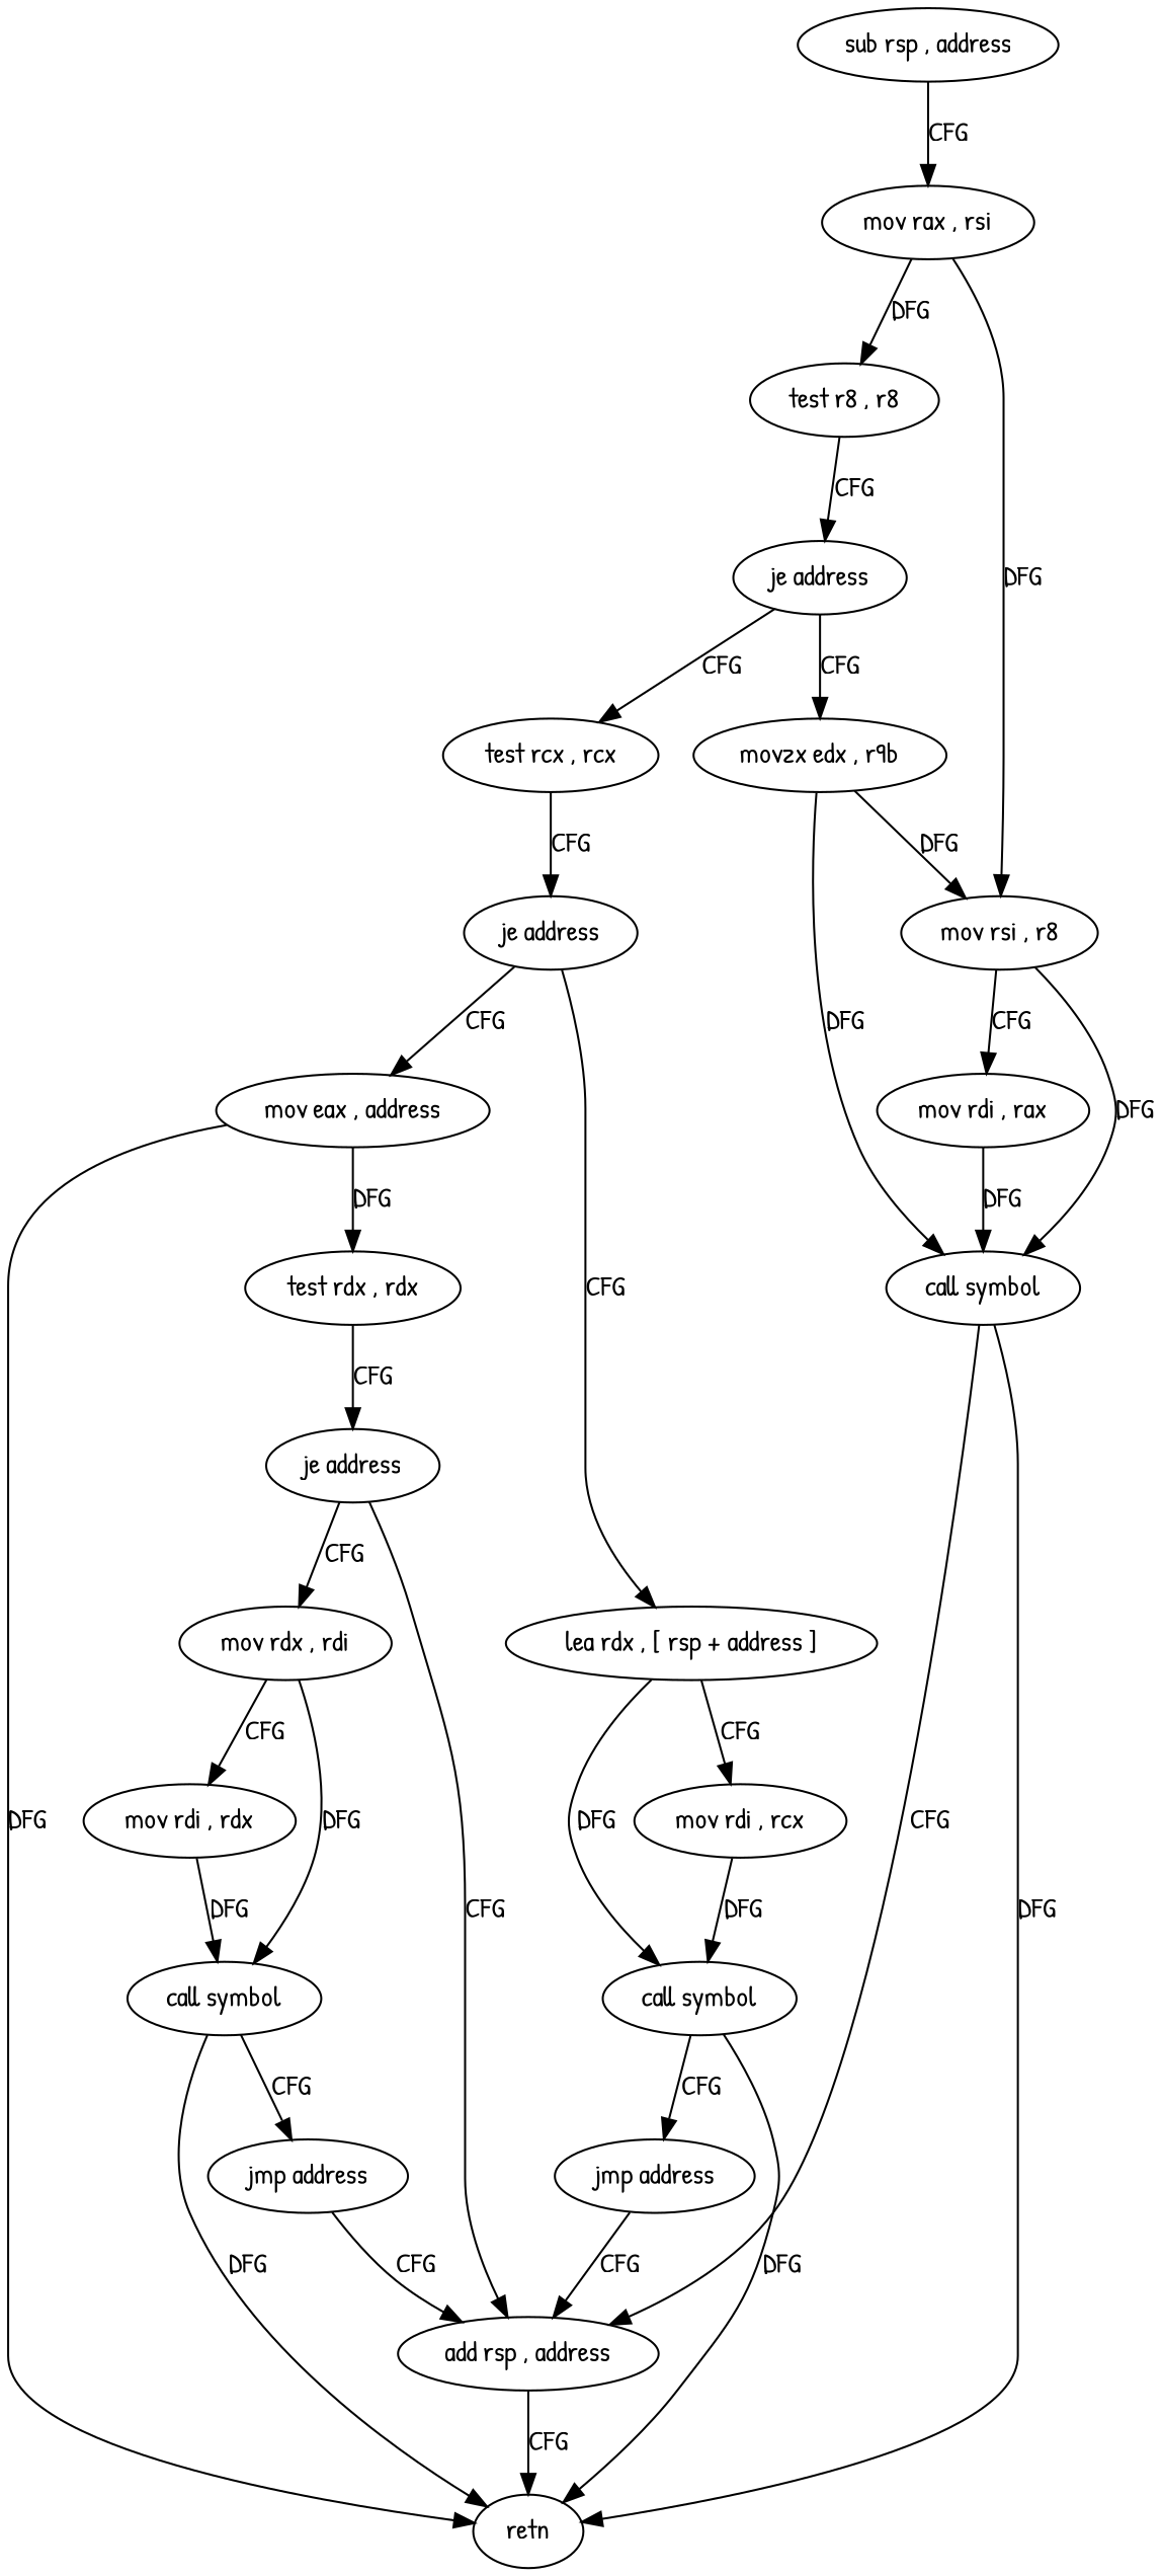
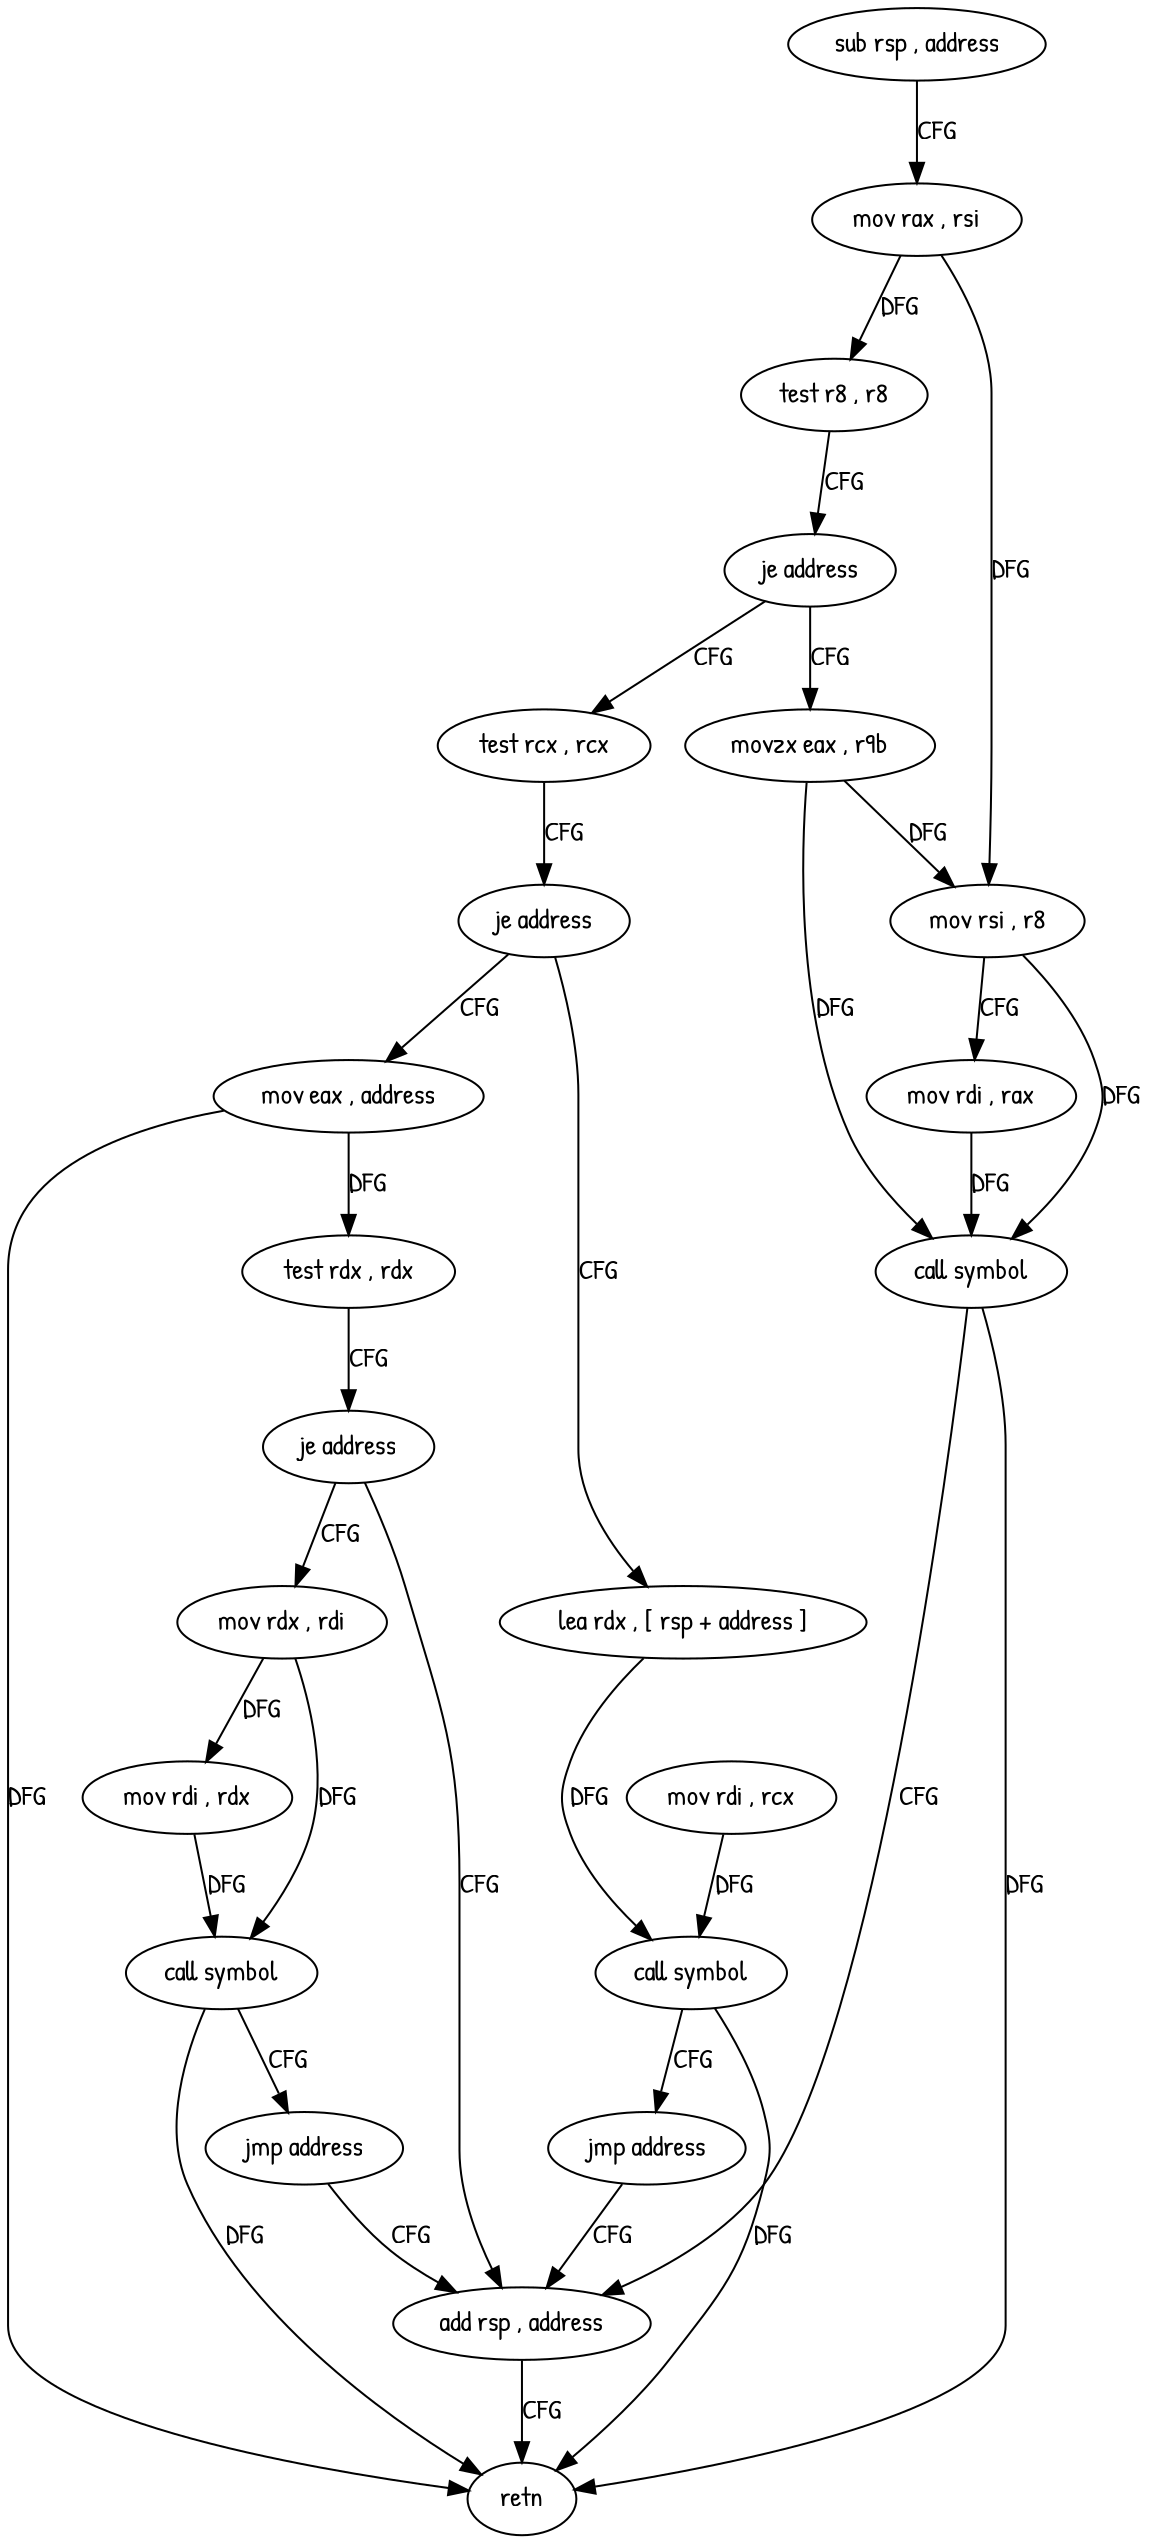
  digraph {
    fontname="Patrick Hand"
    node [fontname="Patrick Hand"]
    edge [fontname="Patrick Hand"]
    n1 [label="sub rsp , address"]
    n2 [label="mov rax , rsi"]
    n3 [label="test r8 , r8"]
    n4 [label="mov rsi , r8"]
    n5 [label="je address"]
    n6 [label="mov rdi , rax"]
    n7 [label="call symbol"]
    n8 [label="test rcx , rcx"]
-   n9 [label="movzx edx , r9b"]
+   n9 [label="movzx eax , r9b"]
    n10 [label="je address"]
    n11 [label="mov eax , address"]
    n12 [label="lea rdx , [ rsp + address ]"]
    n13 [label=retn]
    n14 [label="add rsp , address"]
    n15 [label="test rdx , rdx"]
    n16 [label="mov rdi , rcx"]
    n17 [label="call symbol"]
    n18 [label="je address"]
    n19 [label="jmp address"]
    n20 [label="mov rdx , rdi"]
    n21 [label="mov rdi , rdx"]
    n22 [label="call symbol"]
    n23 [label="jmp address"]
    n1 -> n2 [label=CFG]
    n2 -> n3 [label=DFG]
    n2 -> n4 [label=DFG]
    n3 -> n5 [label=CFG]
    n4 -> n6 [label=CFG]
    n4 -> n7 [label=DFG]
    n5 -> n8 [label=CFG]
    n5 -> n9 [label=CFG]
    n6 -> n7 [label=DFG]
    n7 -> n13 [label=DFG]
    n7 -> n14 [label=CFG]
    n8 -> n10 [label=CFG]
    n9 -> n4 [label=DFG]
    n9 -> n7 [label=DFG]
    n10 -> n11 [label=CFG]
    n10 -> n12 [label=CFG]
    n11 -> n13 [label=DFG]
    n11 -> n15 [label=DFG]
-   n12 -> n16 [label=CFG]
    n12 -> n17 [label=DFG]
    n14 -> n13 [label=CFG]
    n15 -> n18 [label=CFG]
    n16 -> n17 [label=DFG]
    n17 -> n13 [label=DFG]
    n17 -> n19 [label=CFG]
    n18 -> n14 [label=CFG]
    n18 -> n20 [label=CFG]
    n19 -> n14 [label=CFG]
-   n20 -> n21 [label=CFG]
+   n20 -> n21 [label=DFG]
    n20 -> n22 [label=DFG]
    n21 -> n22 [label=DFG]
    n22 -> n13 [label=DFG]
    n22 -> n23 [label=CFG]
    n23 -> n14 [label=CFG]
  }
